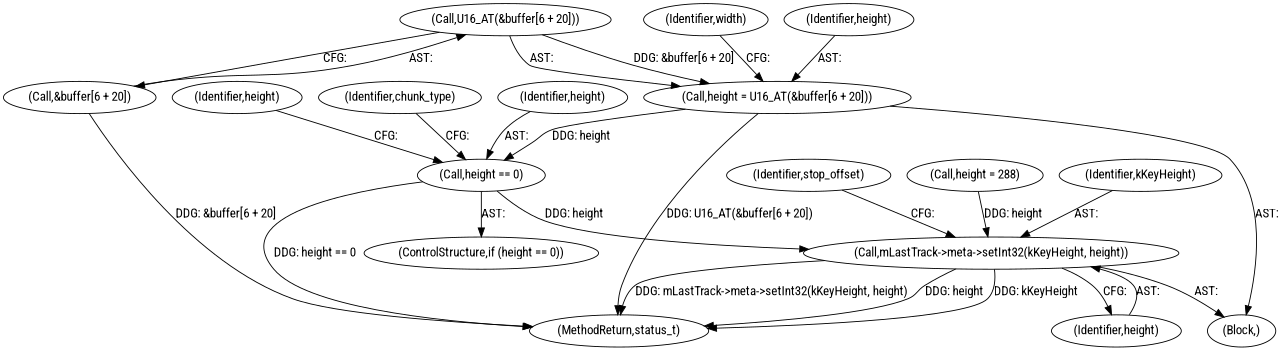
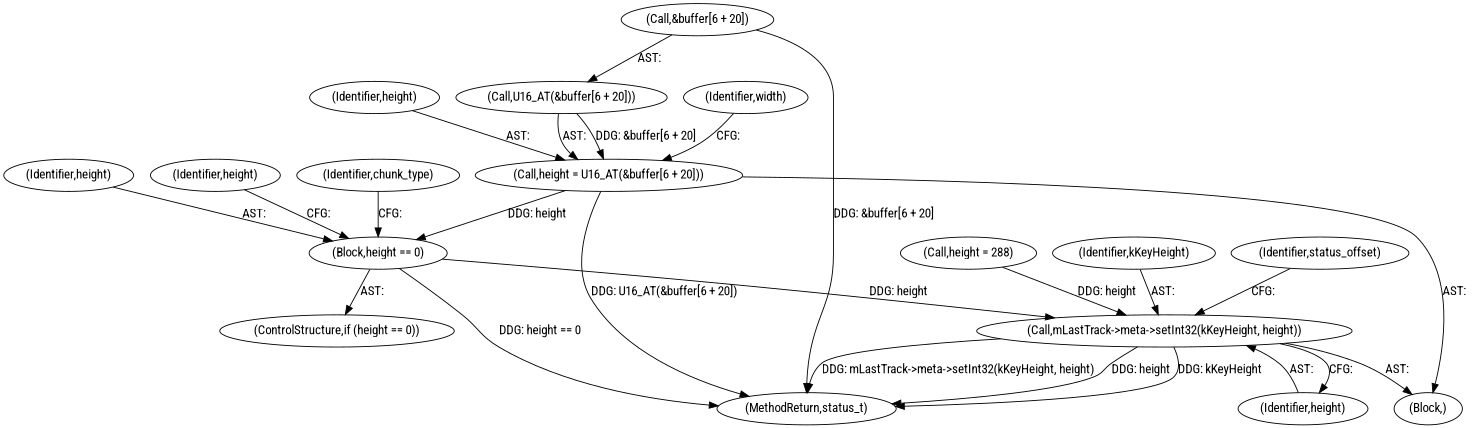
  digraph {
    fontname="Roboto Condensed"
    node [fontname="Roboto Condensed"]
    edge [fontname="Roboto Condensed"]
    n1 [label="(Call,U16_AT(&buffer[6 + 20]))"]
    n2 [label="(Call,height = U16_AT(&buffer[6 + 20]))"]
    n3 [label="(Call,&buffer[6 + 20])"]
    n4 [label="(MethodReturn,status_t)"]
-   n5 [label="(Call,height == 0)"]
+   n5 [label="(Block,height == 0)"]
    n6 [label="(Block,)"]
    n7 [label="(Call,mLastTrack->meta->setInt32(kKeyHeight, height))"]
    n8 [label="(ControlStructure,if (height == 0))"]
    n9 [label="(Identifier,height)"]
    n10 [label="(Identifier,width)"]
    n11 [label="(Identifier,chunk_type)"]
    n12 [label="(Identifier,height)"]
    n13 [label="(Identifier,kKeyHeight)"]
-   n14 [label="(Identifier,stop_offset)"]
+   n14 [label="(Identifier,status_offset)"]
    n15 [label="(Call,height = 288)"]
    n16 [label="(Identifier,height)"]
    n17 [label="(Identifier,height)"]
    n1 -> n2 [label="AST: "]
    n1 -> n2 [label="DDG: &buffer[6 + 20]"]
-   n1 -> n3 [label="CFG: "]
    n2 -> n4 [label="DDG: U16_AT(&buffer[6 + 20])"]
    n2 -> n5 [label="DDG: height"]
    n2 -> n6 [label="AST: "]
    n3 -> n1 [label="AST: "]
    n3 -> n4 [label="DDG: &buffer[6 + 20]"]
    n5 -> n4 [label="DDG: height == 0"]
    n5 -> n7 [label="DDG: height"]
    n5 -> n8 [label="AST: "]
    n7 -> n4 [label="DDG: kKeyHeight"]
    n7 -> n4 [label="DDG: mLastTrack->meta->setInt32(kKeyHeight, height)"]
    n7 -> n4 [label="DDG: height"]
    n7 -> n6 [label="AST: "]
    n7 -> n9 [label="CFG: "]
    n9 -> n7 [label="AST: "]
    n10 -> n2 [label="CFG: "]
    n11 -> n5 [label="CFG: "]
    n12 -> n5 [label="AST: "]
    n13 -> n7 [label="AST: "]
    n14 -> n7 [label="CFG: "]
    n15 -> n7 [label="DDG: height"]
    n16 -> n5 [label="CFG: "]
    n17 -> n2 [label="AST: "]
  }
